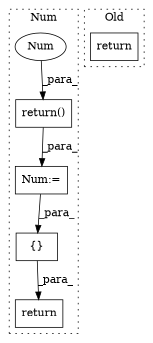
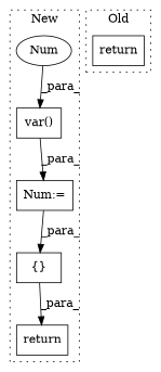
  digraph {
    node [a=93 l=7 shape=box]
-   n1 [a=75 l="11,17" label="return()" s="11806,11818"]
+   n1 [a=75 l="11,17" label="var()" s="11806,11818"]
    n2 [a=68 l=3 label="Num:=" s=11924]
    n3 [label=return s=12152]
    n4 [a=76 l=1 label=Num s=11817 shape=ellipse]
    n5 [a=59 l="1,0" label="{}" s="11990,12002"]
    n6 [label=return s=11581]
    subgraph cluster_1 {
-     label=Num
+     label=New
      style=dotted
      n1
      n2
      n3
      n4
      n5
    }
    subgraph cluster_2 {
      label=Old
      style=dotted
      n6
    }
    n1 -> n2 [label=_para_]
    n2 -> n5 [label=_para_]
    n4 -> n1 [label=_para_]
    n5 -> n3 [label=_para_]
  }
